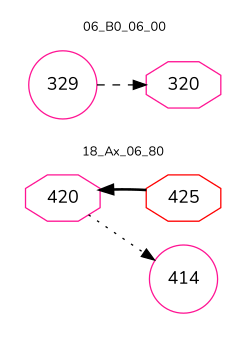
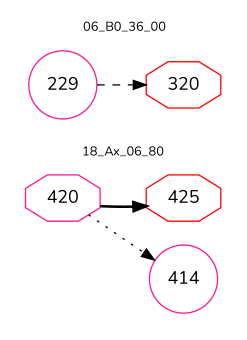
  digraph {
    fontname=Nunito
    rankdir=LR
    node [color=deeppink fontname=Nunito shape=octagon]
    edge [color=black fontname=Nunito]
    n1 [label=420]
    n2 [label=414 shape=circle]
    n3 [color=red label=425]
-   n4 [label=329 shape=circle]
-   n5 [label=320]
+   n4 [label=229 shape=circle]
+   n5 [color=red label=320]
    subgraph cluster_1 {
      color=white
      fontsize=10
      label="18_Ax_06_80"
      n1
      n2
      n3
    }
    subgraph cluster_2 {
      color=white
      fontsize=10
-     label="06_B0_06_00"
+     label="06_B0_36_00"
      n4
      n5
    }
    n1 -> n2 [style=dotted]
-   n3 -> n1 [style=bold]
+   n1 -> n3 [style=bold]
    n4 -> n5 [style=dashed]
  }
